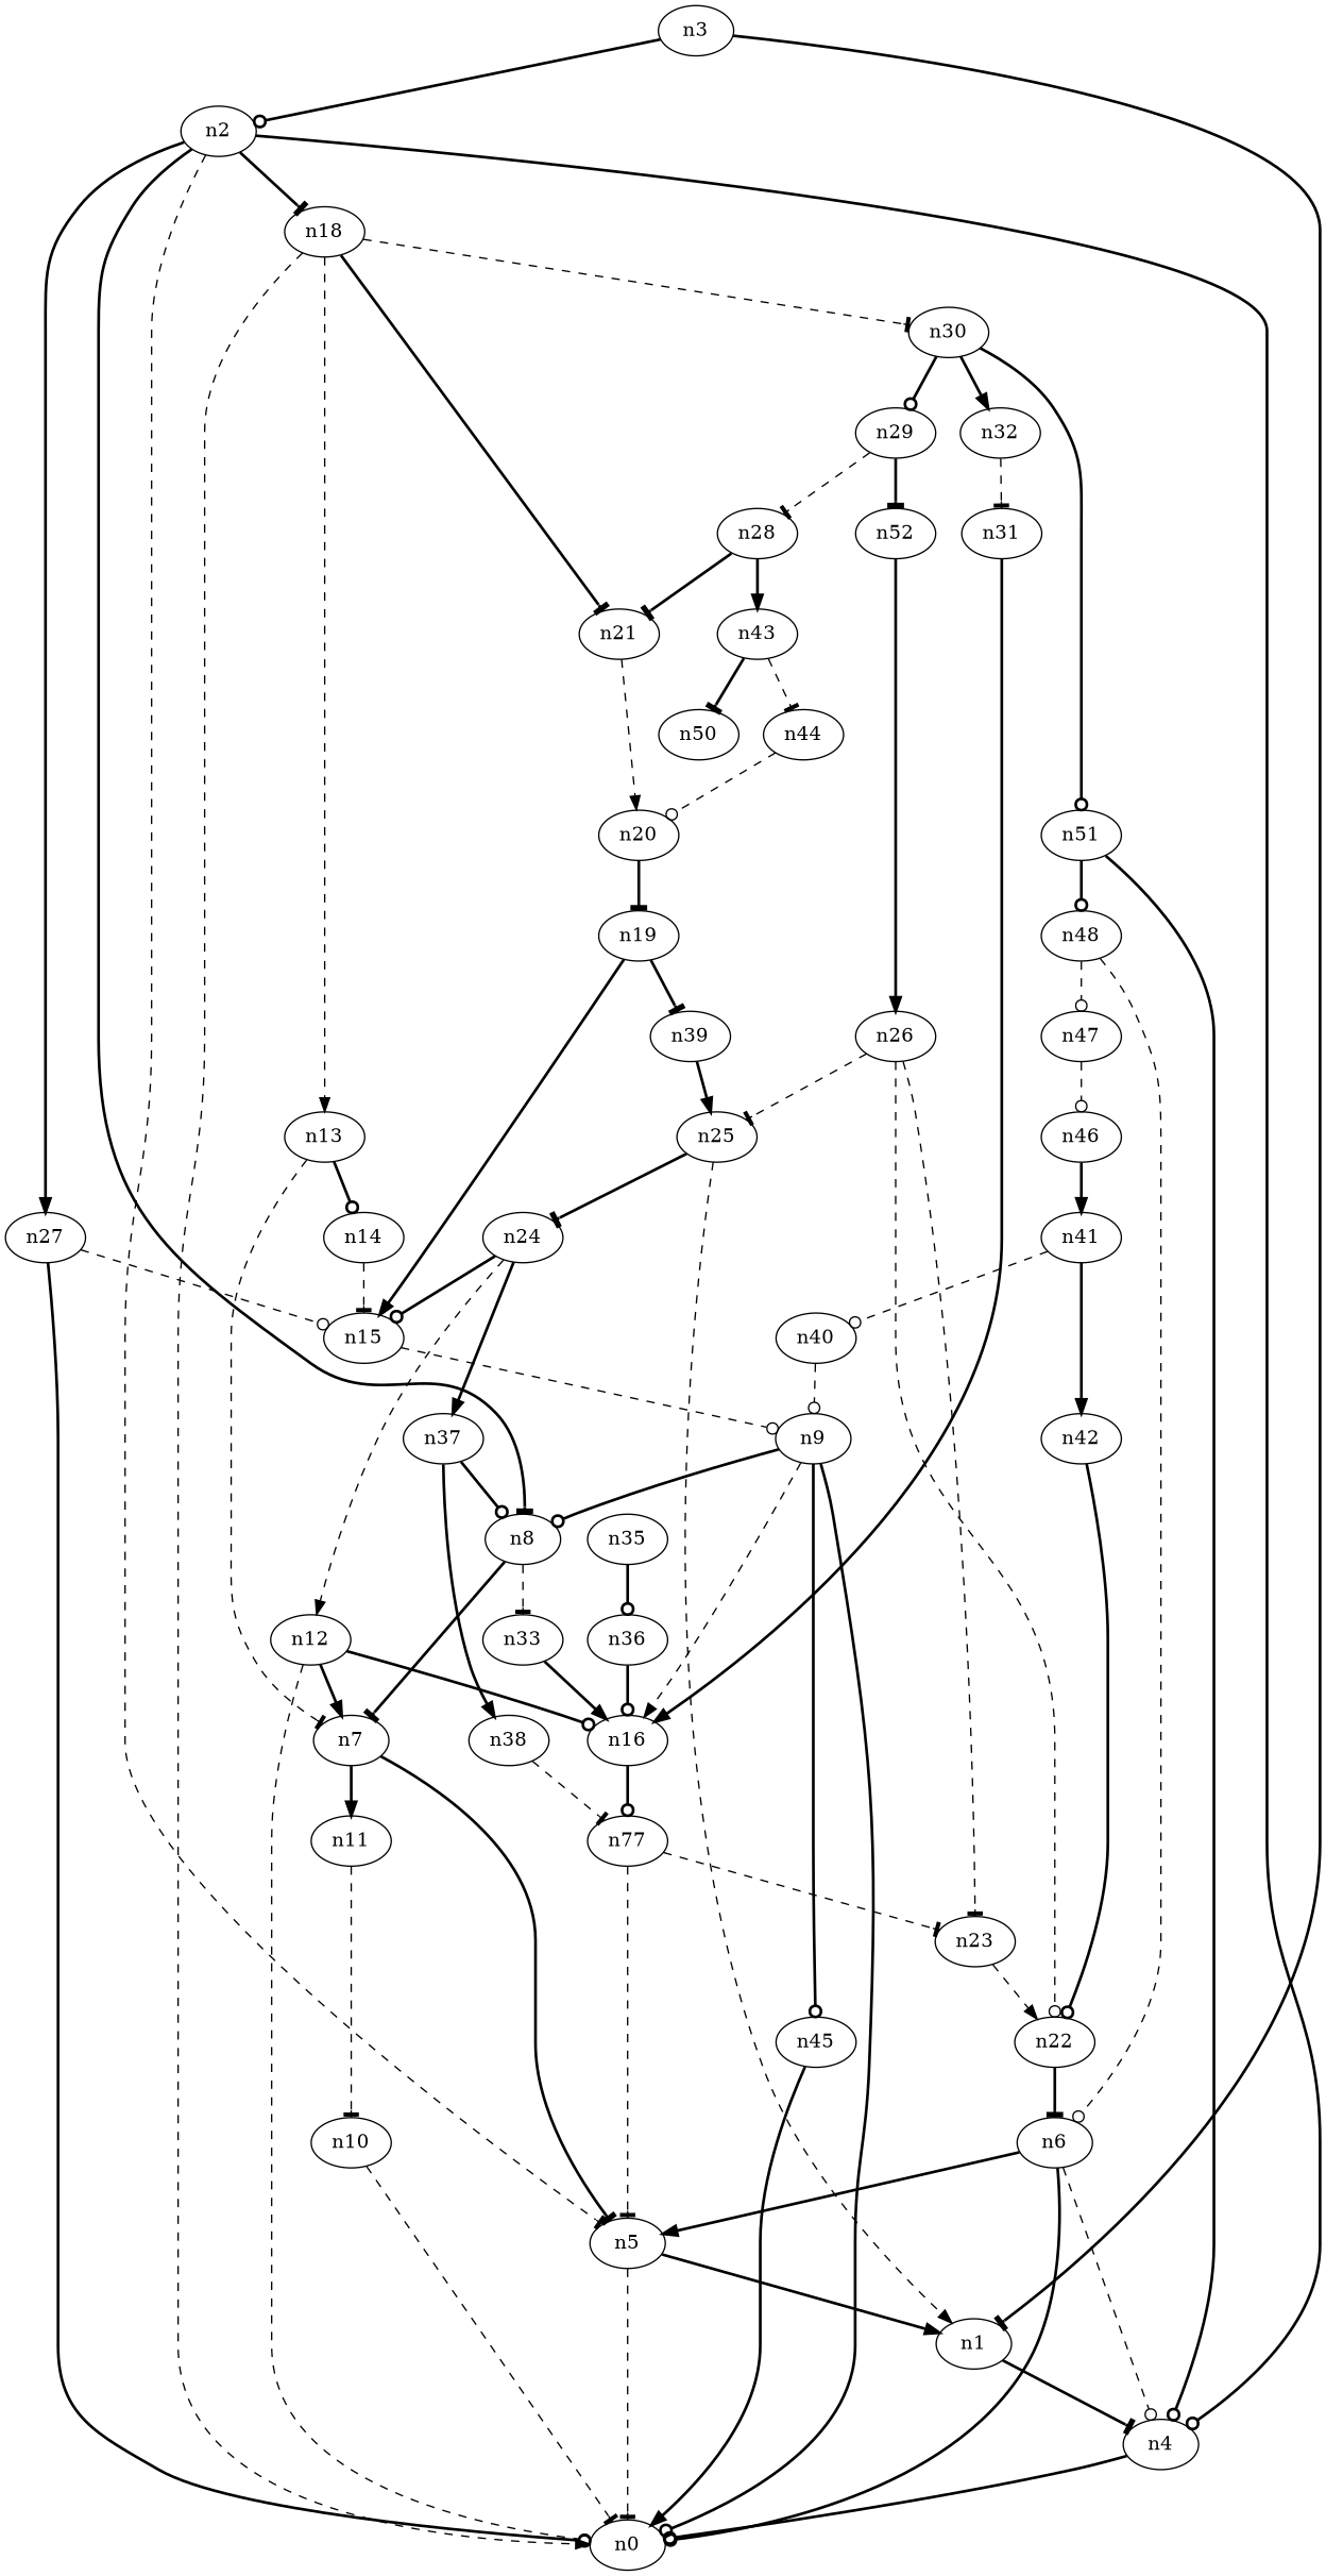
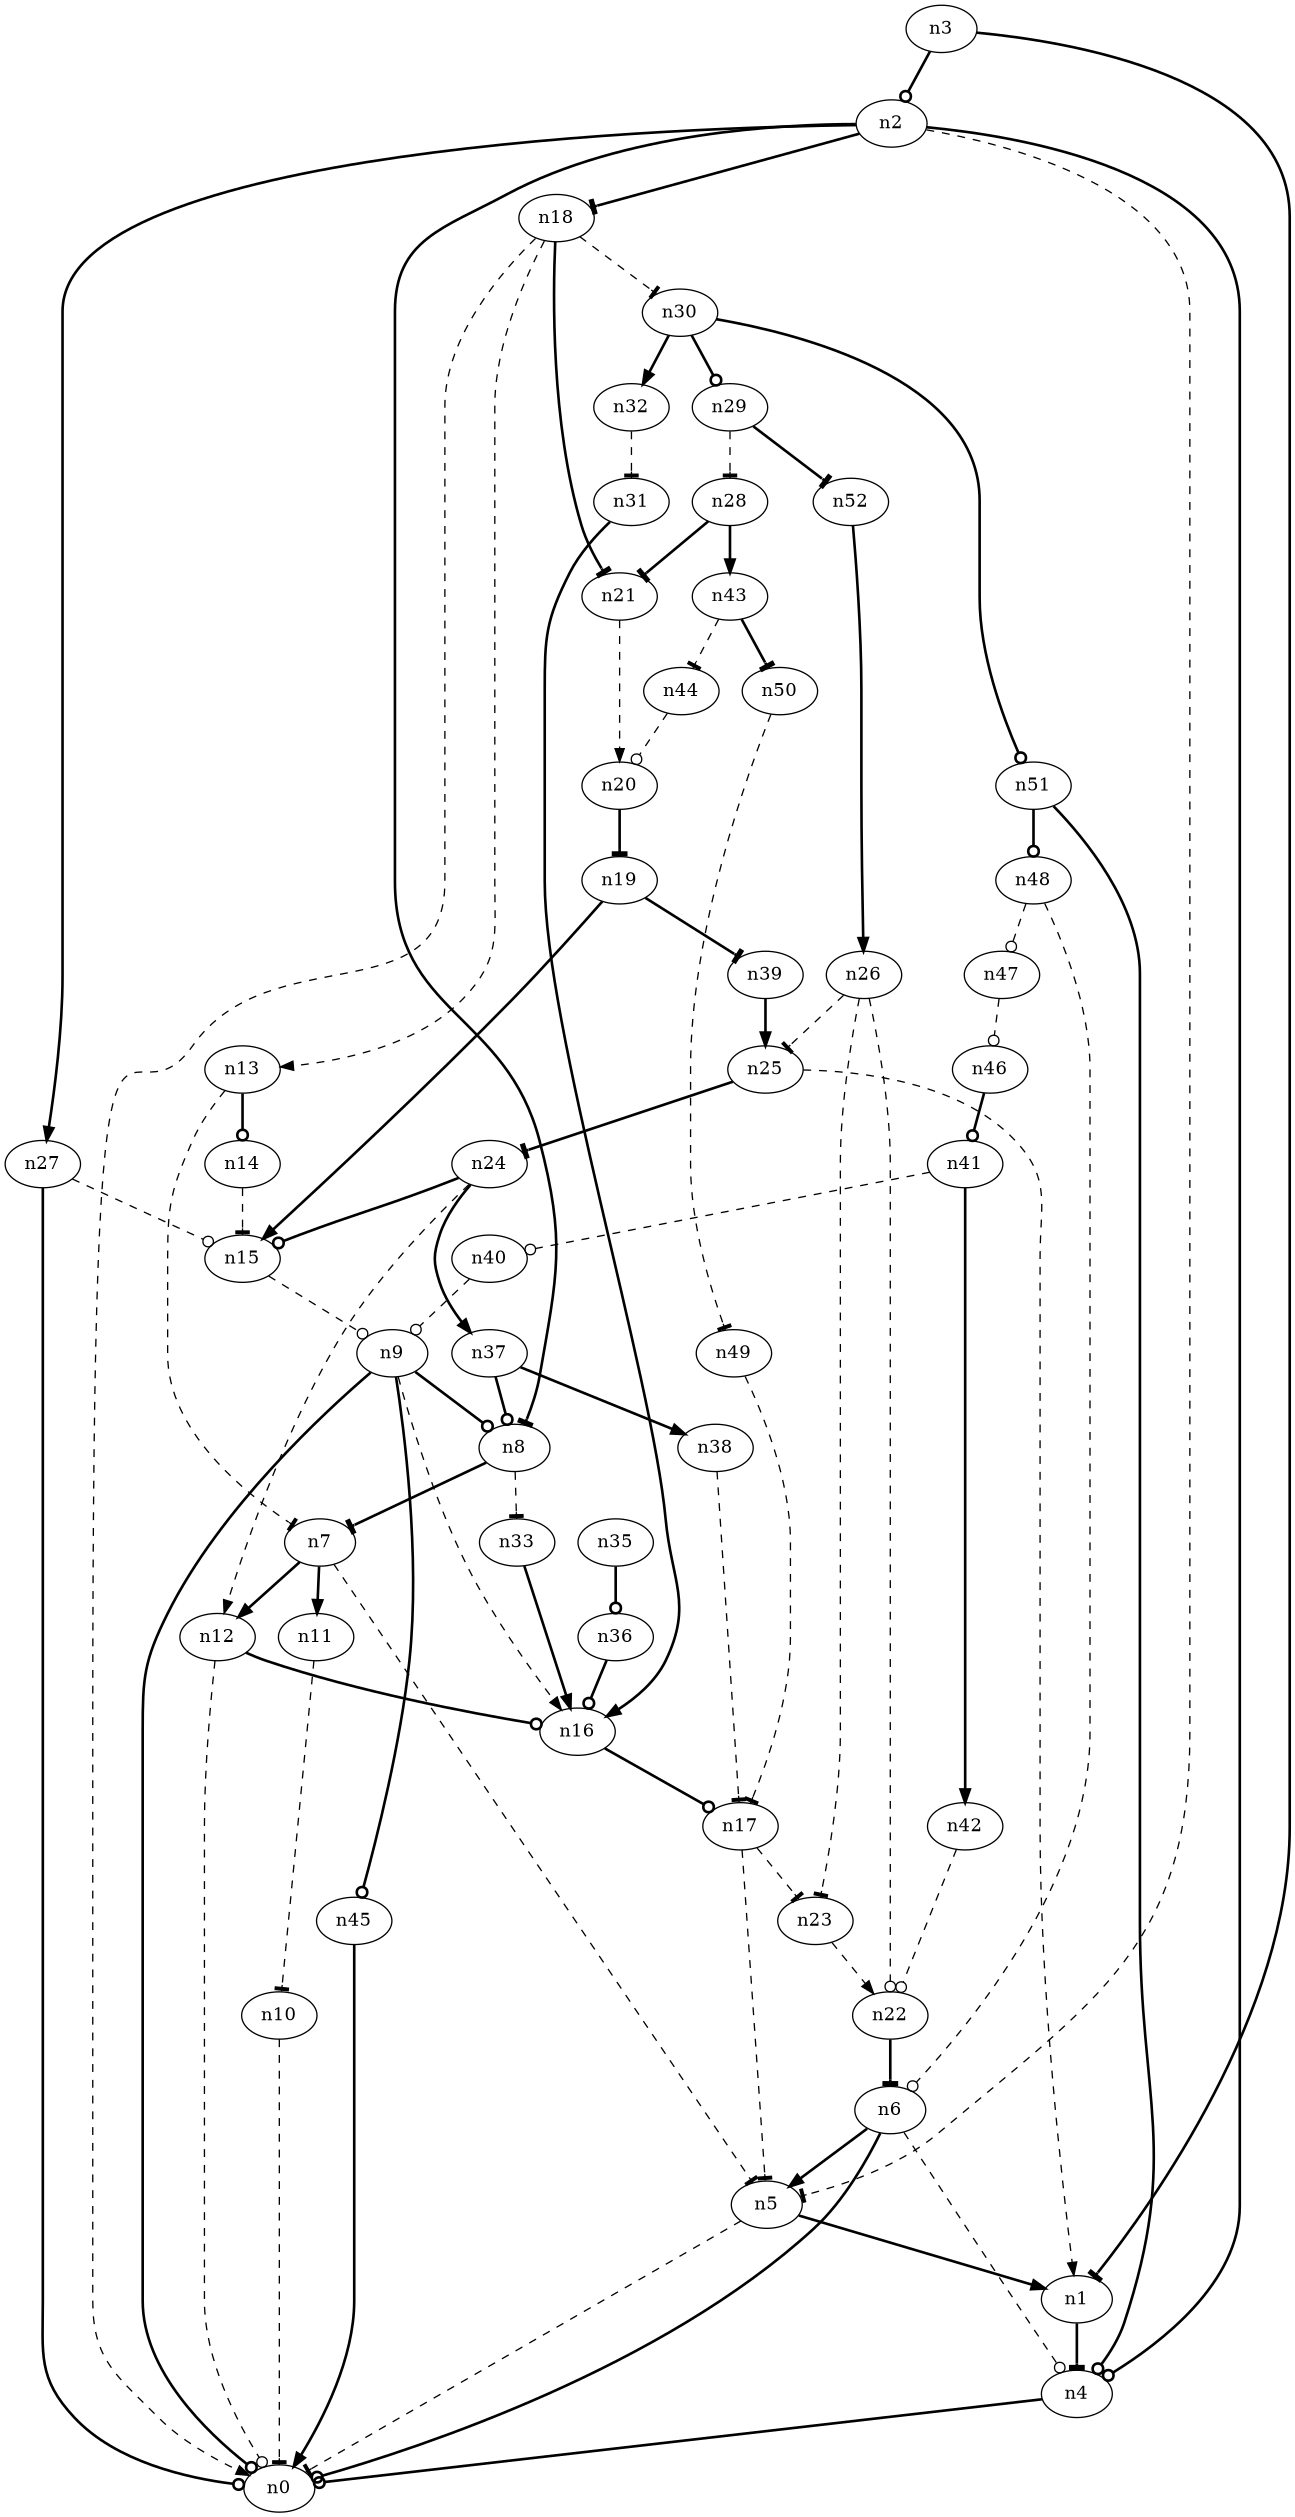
  digraph {
    edge [arrowhead=tee style=bold]
    n1
    n4
    n0
    n2
    n5
    n8
    n18
    n27
    n7
    n33
    n13
    n21
    n30
    n15
    n11
    n12
    n16
    n14
    n20
    n29
    n32
    n51
    n9
    n3
    n6
    n10
-   n17 [label=n77]
+   n17
    n35
    n36
    n45
    n23
    n22
    n19
    n28
    n52
    n31
    n48
    n39
    n25
    n24
    n37
    n38
    n26
    n43
    n44
    n50
+   n49
    n47
    n40
    n41
    n42
    n46
    n1 -> n4
    n4 -> n0 [arrowhead=odot]
    n2 -> n4 [arrowhead=odot]
    n2 -> n5 [style=dashed]
    n2 -> n8
    n2 -> n18
    n2 -> n27 [arrowhead=normal]
    n5 -> n1 [arrowhead=normal]
    n5 -> n0 [style=dashed]
    n8 -> n7
    n8 -> n33 [style=dashed]
    n18 -> n0 [arrowhead=normal style=dashed]
    n18 -> n13 [arrowhead=normal style=dashed]
    n18 -> n21
    n18 -> n30 [style=dashed]
    n27 -> n0 [arrowhead=odot]
    n27 -> n15 [arrowhead=odot style=dashed]
-   n7 -> n5
+   n7 -> n5 [style=dashed]
    n7 -> n11 [arrowhead=normal]
-   n12 -> n7 [arrowhead=normal]
+   n7 -> n12 [arrowhead=normal]
    n33 -> n16 [arrowhead=normal]
    n13 -> n7 [style=dashed]
    n13 -> n14 [arrowhead=odot]
    n21 -> n20 [arrowhead=normal style=dashed]
    n30 -> n29 [arrowhead=odot]
    n30 -> n32 [arrowhead=normal]
    n30 -> n51 [arrowhead=odot]
    n15 -> n9 [arrowhead=odot style=dashed]
    n11 -> n10 [style=dashed]
    n12 -> n0 [arrowhead=odot style=dashed]
    n12 -> n16 [arrowhead=odot]
    n16 -> n17 [arrowhead=odot]
    n14 -> n15 [style=dashed]
    n20 -> n19
    n29 -> n28 [style=dashed]
    n29 -> n52
    n32 -> n31 [style=dashed]
    n51 -> n4 [arrowhead=odot]
    n51 -> n48 [arrowhead=odot]
    n9 -> n0 [arrowhead=odot]
    n9 -> n8 [arrowhead=odot]
    n9 -> n16 [arrowhead=normal style=dashed]
    n9 -> n45 [arrowhead=odot]
    n3 -> n1
    n3 -> n2 [arrowhead=odot]
    n6 -> n4 [arrowhead=odot style=dashed]
    n6 -> n0 [arrowhead=odot]
    n6 -> n5 [arrowhead=normal]
    n10 -> n0 [style=dashed]
    n17 -> n5 [style=dashed]
    n17 -> n23 [style=dashed]
    n35 -> n36 [arrowhead=odot]
    n36 -> n16 [arrowhead=odot]
    n45 -> n0 [arrowhead=normal]
    n23 -> n22 [arrowhead=normal style=dashed]
    n22 -> n6
    n19 -> n15 [arrowhead=normal]
    n19 -> n39
    n28 -> n21
    n28 -> n43 [arrowhead=normal]
    n52 -> n26 [arrowhead=normal]
    n31 -> n16 [arrowhead=normal]
    n48 -> n6 [arrowhead=odot style=dashed]
    n48 -> n47 [arrowhead=odot style=dashed]
    n39 -> n25 [arrowhead=normal]
    n25 -> n1 [arrowhead=normal style=dashed]
    n25 -> n24
    n24 -> n15 [arrowhead=odot]
    n24 -> n12 [arrowhead=normal style=dashed]
    n24 -> n37 [arrowhead=normal]
    n37 -> n8 [arrowhead=odot]
    n37 -> n38 [arrowhead=normal]
    n38 -> n17 [style=dashed]
    n26 -> n23 [style=dashed]
    n26 -> n22 [arrowhead=odot style=dashed]
    n26 -> n25 [style=dashed]
    n43 -> n44 [style=dashed]
    n43 -> n50
    n44 -> n20 [arrowhead=odot style=dashed]
+   n50 -> n49 [style=dashed]
+   n49 -> n17 [style=dashed]
    n47 -> n46 [arrowhead=odot style=dashed]
    n40 -> n9 [arrowhead=odot style=dashed]
    n41 -> n40 [arrowhead=odot style=dashed]
    n41 -> n42 [arrowhead=normal]
-   n42 -> n22 [arrowhead=odot]
-   n46 -> n41 [arrowhead=normal]
+   n42 -> n22 [arrowhead=odot style=dashed]
+   n46 -> n41 [arrowhead=odot]
  }
